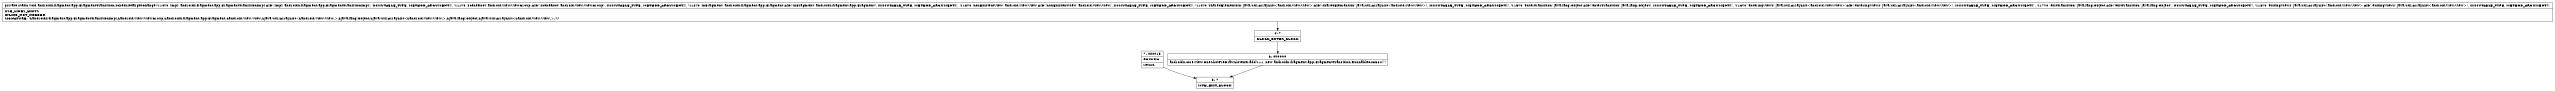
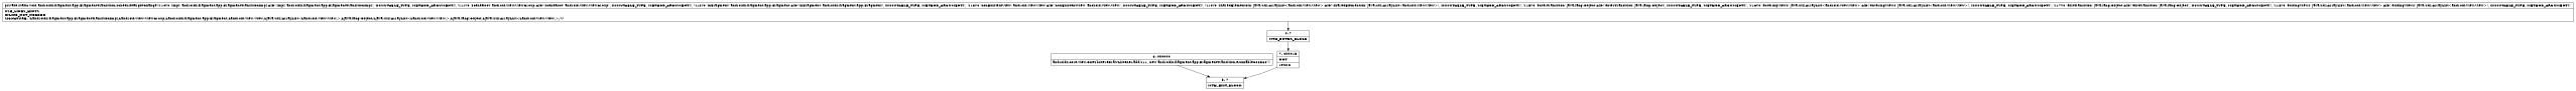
  digraph {
    node [shape=record]
-   n1 [label="{4\:\ ?|BLOCK_ENTER_BLOCK\l}"]
+   n1 [label="{4\:\ ?|MTH_ENTER_BLOCK\l}"]
    n2 [label="{6\:\ 0x0000|androidx.core.view.OneShotPreDrawListener.add(r11, new androidx.fragment.app.FragmentTransition.RunnableC03564())\l}"]
    n3 [label="{5\:\ ?|MTH_EXIT_BLOCK\l}"]
-   n4 [label="{7\:\ 0x0015|RETURN\l|return\l}"]
+   n4 [label="{7\:\ 0x0015|NOT\l|return\l}"]
    n5 [label="{private static void androidx.fragment.app.FragmentTransition.scheduleTargetChange((r10v0 'impl' androidx.fragment.app.FragmentTransitionImpl A[D('impl' androidx.fragment.app.FragmentTransitionImpl), IMMUTABLE_TYPE, METHOD_ARGUMENT]), (r11v0 'sceneRoot' android.view.ViewGroup A[D('sceneRoot' android.view.ViewGroup), IMMUTABLE_TYPE, METHOD_ARGUMENT]), (r12v0 'inFragment' androidx.fragment.app.Fragment A[D('inFragment' androidx.fragment.app.Fragment), IMMUTABLE_TYPE, METHOD_ARGUMENT]), (r13v0 'nonExistentView' android.view.View A[D('nonExistentView' android.view.View), IMMUTABLE_TYPE, METHOD_ARGUMENT]), (r14v0 'sharedElementsIn' java.util.ArrayList\<android.view.View\> A[D('sharedElementsIn' java.util.ArrayList\<android.view.View\>), IMMUTABLE_TYPE, METHOD_ARGUMENT]), (r15v0 'enterTransition' java.lang.Object A[D('enterTransition' java.lang.Object), IMMUTABLE_TYPE, METHOD_ARGUMENT]), (r16v0 'enteringViews' java.util.ArrayList\<android.view.View\> A[D('enteringViews' java.util.ArrayList\<android.view.View\>), IMMUTABLE_TYPE, METHOD_ARGUMENT]), (r17v0 'exitTransition' java.lang.Object A[D('exitTransition' java.lang.Object), IMMUTABLE_TYPE, METHOD_ARGUMENT]), (r18v0 'exitingViews' java.util.ArrayList\<android.view.View\> A[D('exitingViews' java.util.ArrayList\<android.view.View\>), IMMUTABLE_TYPE, METHOD_ARGUMENT]))  | USE_LINES_HINTS\lINLINE_NOT_NEEDED\lSIGNATURE: (Landroidx\/fragment\/app\/FragmentTransitionImpl;Landroid\/view\/ViewGroup;Landroidx\/fragment\/app\/Fragment;Landroid\/view\/View;Ljava\/util\/ArrayList\<Landroid\/view\/View;\>;Ljava\/lang\/Object;Ljava\/util\/ArrayList\<Landroid\/view\/View;\>;Ljava\/lang\/Object;Ljava\/util\/ArrayList\<Landroid\/view\/View;\>;)V\l}"]
-   n1 -> n2
+   n1 -> n4
    n2 -> n3
    n4 -> n3
    n5 -> n1
  }
